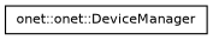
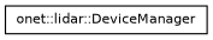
  digraph {
    rankdir=LR
-   n1 [color=black fillcolor=white fontname=Helvetica fontsize=10 height=0.2 label="onet::onet::DeviceManager" shape=record style=filled width=0.4]
+   n1 [color=black fillcolor=white fontname=Helvetica fontsize=10 height=0.2 label="onet::lidar::DeviceManager" shape=record style=filled width=0.4]
  }
